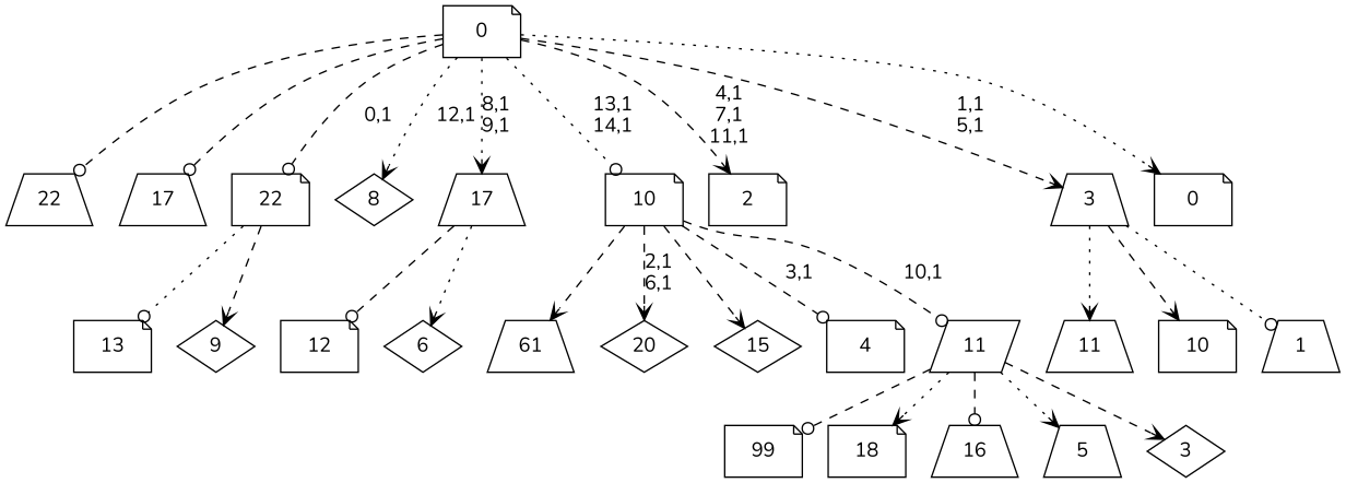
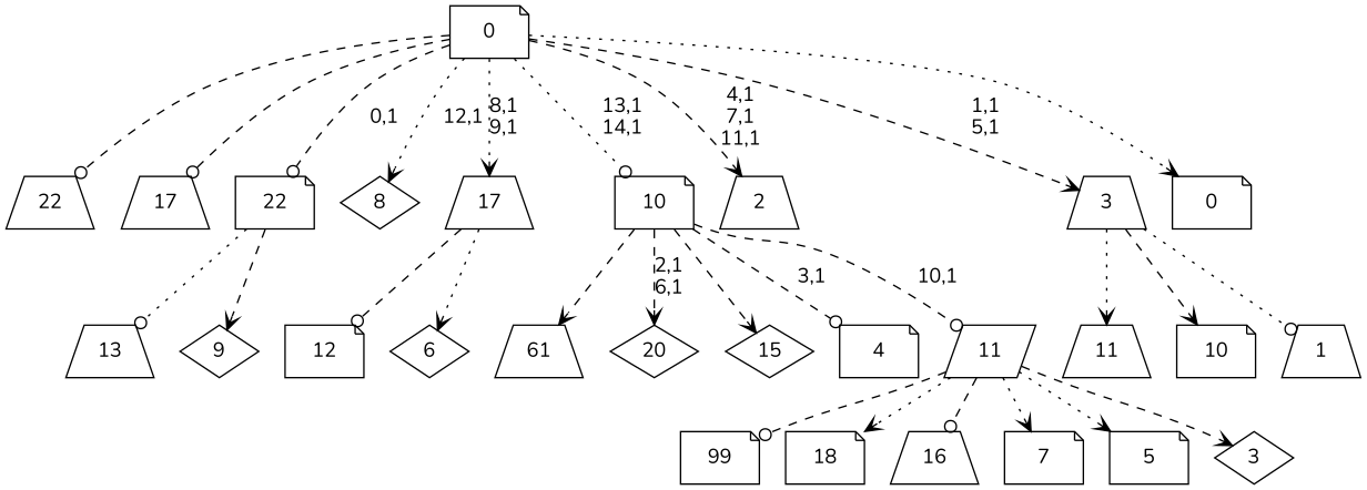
  digraph {
    fontname=Nunito
    node [fontname=Nunito shape=note]
    edge [arrowhead=vee fontname=Nunito style=dashed]
    n1 [label=22 shape=trapezium]
    n2 [label=61 shape=trapezium]
    n3 [label=20 shape=diamond]
    n4 [label=99]
    n5 [label=18]
    n6 [label=17 shape=trapezium]
    n7 [label=16 shape=trapezium]
    n8 [label=15 shape=diamond]
-   n9 [label=13]
+   n9 [label=13 shape=trapezium]
    n10 [label=12]
    n11 [label=11 shape=trapezium]
    n12 [label=10]
    n13 [label=9 shape=diamond]
    22
    n15 [label=8 shape=diamond]
+   n16 [label=7]
    n17 [label=6 shape=diamond]
    17 [shape=trapezium]
-   n19 [label=5 shape=trapezium]
+   n19 [label=5]
    n20 [label=4]
    n21 [label=3 shape=diamond]
    11 [shape=parallelogram]
    10
-   n24 [label=2]
+   n24 [label=2 shape=trapezium]
    n25 [label=1 shape=trapezium]
    3 [shape=trapezium]
    n27 [label=0]
    0
    22 -> n9 [arrowhead=odot style=dotted]
    22 -> n13
    17 -> n10 [arrowhead=odot]
    17 -> n17 [style=dotted]
    11 -> n4 [arrowhead=odot]
    11 -> n5 [style=dotted]
    11 -> n7 [arrowhead=odot]
+   11 -> n16 [style=dotted]
    11 -> n19 [style=dotted]
    11 -> n21
    10 -> n2
    10 -> n3 [label="2,1\n6,1"]
    10 -> n8
    10 -> n20 [arrowhead=odot label="3,1"]
    10 -> 11 [arrowhead=odot label="10,1"]
    3 -> n11 [style=dotted]
    3 -> n12
    3 -> n25 [arrowhead=odot style=dotted]
    0 -> n1 [arrowhead=odot]
    0 -> n6 [arrowhead=odot]
    0 -> 22 [arrowhead=odot label="0,1"]
    0 -> n15 [label="12,1" style=dotted]
    0 -> 17 [label="8,1\n9,1" style=dotted]
    0 -> 10 [arrowhead=odot label="13,1\n14,1" style=dotted]
    0 -> n24 [label="4,1\n7,1\n11,1"]
    0 -> 3 [label="1,1\n5,1"]
    0 -> n27 [style=dotted]
  }
